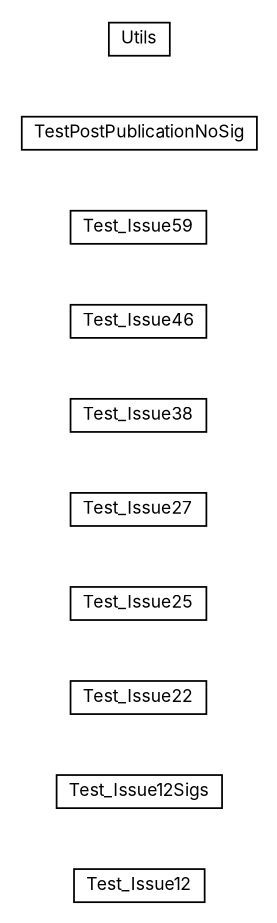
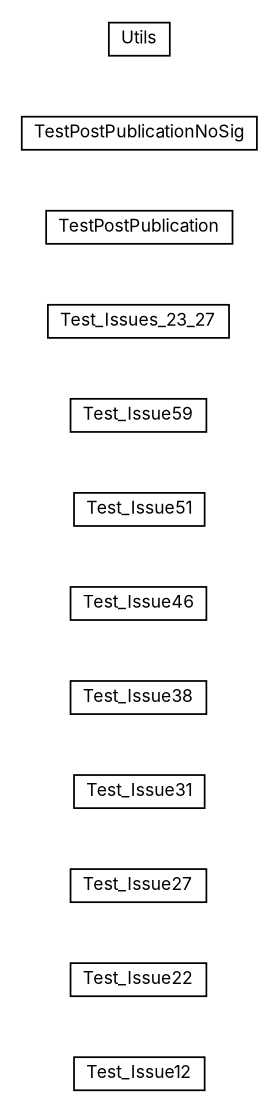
  digraph {
    nodesep=0.25
    ranksep=0.5
    rankdir=LR
    fontname=Inter
    node [fontcolor=black fontname=Inter fontsize=10.0 shape=plaintext]
    n1 [label=<<table title="com.chrisdoyle.validation.tests.Test_Issue12" border="0" cellborder="1" cellspacing="0" cellpadding="2" port="p" href="./Test_Issue12.html"> 		<tr><td><table border="0" cellspacing="0" cellpadding="1"> <tr><td align="center" balign="center"> Test_Issue12 </td></tr> 		</table></td></tr> 		</table>>]
-   n2 [label=<<table title="com.chrisdoyle.validation.tests.Test_Issue12Sigs" border="0" cellborder="1" cellspacing="0" cellpadding="2" port="p" href="./Test_Issue12Sigs.html"> 		<tr><td><table border="0" cellspacing="0" cellpadding="1"> <tr><td align="center" balign="center"> Test_Issue12Sigs </td></tr> 		</table></td></tr> 		</table>>]
    n3 [label=<<table title="com.chrisdoyle.validation.tests.Test_Issue22" border="0" cellborder="1" cellspacing="0" cellpadding="2" port="p" href="./Test_Issue22.html"> 		<tr><td><table border="0" cellspacing="0" cellpadding="1"> <tr><td align="center" balign="center"> Test_Issue22 </td></tr> 		</table></td></tr> 		</table>>]
-   n4 [label=<<table title="com.chrisdoyle.validation.tests.Test_Issue25" border="0" cellborder="1" cellspacing="0" cellpadding="2" port="p" href="./Test_Issue25.html"> 		<tr><td><table border="0" cellspacing="0" cellpadding="1"> <tr><td align="center" balign="center"> Test_Issue25 </td></tr> 		</table></td></tr> 		</table>>]
    n5 [label=<<table title="com.chrisdoyle.validation.tests.Test_Issue27" border="0" cellborder="1" cellspacing="0" cellpadding="2" port="p" href="./Test_Issue27.html"> 		<tr><td><table border="0" cellspacing="0" cellpadding="1"> <tr><td align="center" balign="center"> Test_Issue27 </td></tr> 		</table></td></tr> 		</table>>]
+   n6 [label=<<table title="com.chrisdoyle.validation.tests.Test_Issue31" border="0" cellborder="1" cellspacing="0" cellpadding="2" port="p" href="./Test_Issue31.html"> 		<tr><td><table border="0" cellspacing="0" cellpadding="1"> <tr><td align="center" balign="center"> Test_Issue31 </td></tr> 		</table></td></tr> 		</table>>]
    n7 [label=<<table title="com.chrisdoyle.validation.tests.Test_Issue38" border="0" cellborder="1" cellspacing="0" cellpadding="2" port="p" href="./Test_Issue38.html"> 		<tr><td><table border="0" cellspacing="0" cellpadding="1"> <tr><td align="center" balign="center"> Test_Issue38 </td></tr> 		</table></td></tr> 		</table>>]
    n8 [label=<<table title="com.chrisdoyle.validation.tests.Test_Issue46" border="0" cellborder="1" cellspacing="0" cellpadding="2" port="p" href="./Test_Issue46.html"> 		<tr><td><table border="0" cellspacing="0" cellpadding="1"> <tr><td align="center" balign="center"> Test_Issue46 </td></tr> 		</table></td></tr> 		</table>>]
+   n9 [label=<<table title="com.chrisdoyle.validation.tests.Test_Issue51" border="0" cellborder="1" cellspacing="0" cellpadding="2" port="p" href="./Test_Issue51.html"> 		<tr><td><table border="0" cellspacing="0" cellpadding="1"> <tr><td align="center" balign="center"> Test_Issue51 </td></tr> 		</table></td></tr> 		</table>>]
    n10 [label=<<table title="com.chrisdoyle.validation.tests.Test_Issue59" border="0" cellborder="1" cellspacing="0" cellpadding="2" port="p" href="./Test_Issue59.html"> 		<tr><td><table border="0" cellspacing="0" cellpadding="1"> <tr><td align="center" balign="center"> Test_Issue59 </td></tr> 		</table></td></tr> 		</table>>]
+   n11 [label=<<table title="com.chrisdoyle.validation.tests.Test_Issues_23_27" border="0" cellborder="1" cellspacing="0" cellpadding="2" port="p" href="./Test_Issues_23_27.html"> 		<tr><td><table border="0" cellspacing="0" cellpadding="1"> <tr><td align="center" balign="center"> Test_Issues_23_27 </td></tr> 		</table></td></tr> 		</table>>]
+   n12 [label=<<table title="com.chrisdoyle.validation.tests.TestPostPublication" border="0" cellborder="1" cellspacing="0" cellpadding="2" port="p" href="./TestPostPublication.html"> 		<tr><td><table border="0" cellspacing="0" cellpadding="1"> <tr><td align="center" balign="center"> TestPostPublication </td></tr> 		</table></td></tr> 		</table>>]
    n13 [label=<<table title="com.chrisdoyle.validation.tests.TestPostPublicationNoSig" border="0" cellborder="1" cellspacing="0" cellpadding="2" port="p" href="./TestPostPublicationNoSig.html"> 		<tr><td><table border="0" cellspacing="0" cellpadding="1"> <tr><td align="center" balign="center"> TestPostPublicationNoSig </td></tr> 		</table></td></tr> 		</table>>]
    n14 [label=<<table title="com.chrisdoyle.validation.tests.Utils" border="0" cellborder="1" cellspacing="0" cellpadding="2" port="p" href="./Utils.html"> 		<tr><td><table border="0" cellspacing="0" cellpadding="1"> <tr><td align="center" balign="center"> Utils </td></tr> 		</table></td></tr> 		</table>>]
  }
